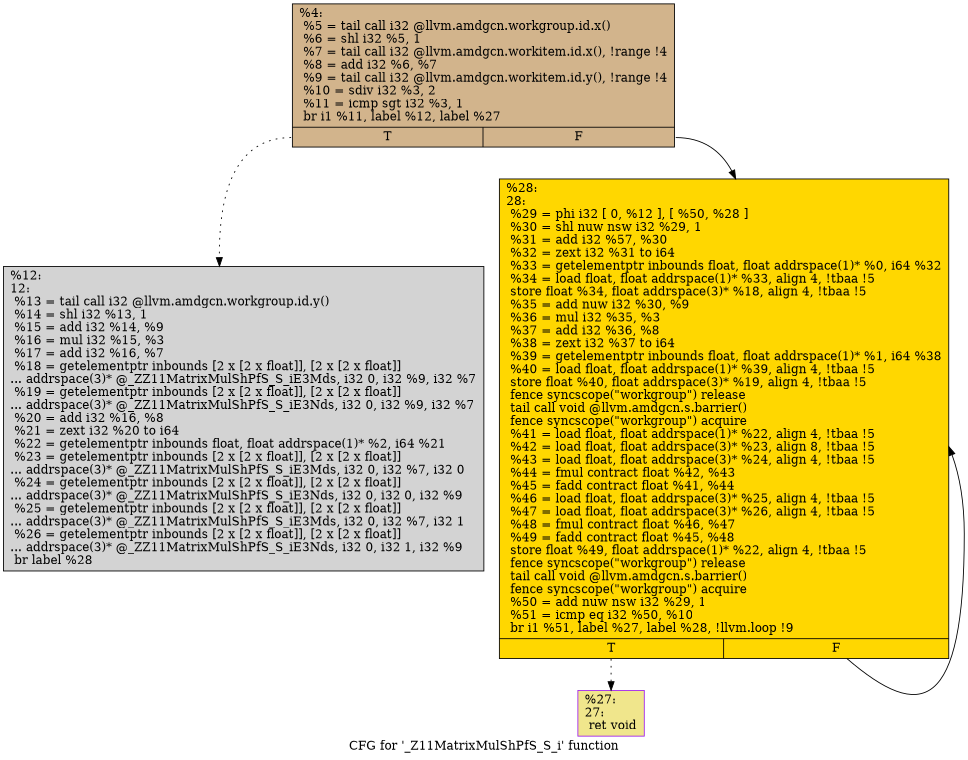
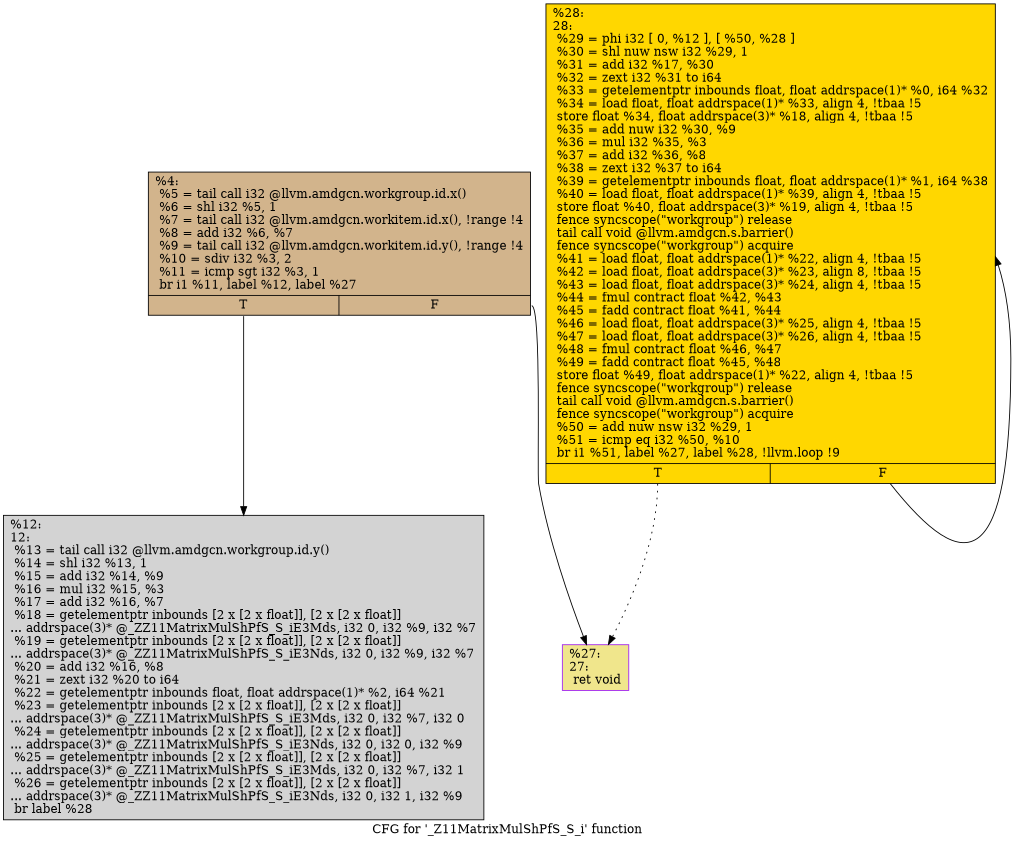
  digraph {
    label="CFG for '_Z11MatrixMulShPfS_S_i' function"
    node [color=black shape=record style=filled]
    edge [style=dotted tailport=s0]
    n1 [fillcolor=tan label="{%4:\l  %5 = tail call i32 @llvm.amdgcn.workgroup.id.x()\l  %6 = shl i32 %5, 1\l  %7 = tail call i32 @llvm.amdgcn.workitem.id.x(), !range !4\l  %8 = add i32 %6, %7\l  %9 = tail call i32 @llvm.amdgcn.workitem.id.y(), !range !4\l  %10 = sdiv i32 %3, 2\l  %11 = icmp sgt i32 %3, 1\l  br i1 %11, label %12, label %27\l|{<s0>T|<s1>F}}"]
    n2 [fillcolor=lightgrey label="{%12:\l12:                                               \l  %13 = tail call i32 @llvm.amdgcn.workgroup.id.y()\l  %14 = shl i32 %13, 1\l  %15 = add i32 %14, %9\l  %16 = mul i32 %15, %3\l  %17 = add i32 %16, %7\l  %18 = getelementptr inbounds [2 x [2 x float]], [2 x [2 x float]]\l... addrspace(3)* @_ZZ11MatrixMulShPfS_S_iE3Mds, i32 0, i32 %9, i32 %7\l  %19 = getelementptr inbounds [2 x [2 x float]], [2 x [2 x float]]\l... addrspace(3)* @_ZZ11MatrixMulShPfS_S_iE3Nds, i32 0, i32 %9, i32 %7\l  %20 = add i32 %16, %8\l  %21 = zext i32 %20 to i64\l  %22 = getelementptr inbounds float, float addrspace(1)* %2, i64 %21\l  %23 = getelementptr inbounds [2 x [2 x float]], [2 x [2 x float]]\l... addrspace(3)* @_ZZ11MatrixMulShPfS_S_iE3Mds, i32 0, i32 %7, i32 0\l  %24 = getelementptr inbounds [2 x [2 x float]], [2 x [2 x float]]\l... addrspace(3)* @_ZZ11MatrixMulShPfS_S_iE3Nds, i32 0, i32 0, i32 %9\l  %25 = getelementptr inbounds [2 x [2 x float]], [2 x [2 x float]]\l... addrspace(3)* @_ZZ11MatrixMulShPfS_S_iE3Mds, i32 0, i32 %7, i32 1\l  %26 = getelementptr inbounds [2 x [2 x float]], [2 x [2 x float]]\l... addrspace(3)* @_ZZ11MatrixMulShPfS_S_iE3Nds, i32 0, i32 1, i32 %9\l  br label %28\l}"]
    n3 [color=purple fillcolor=khaki label="{%27:\l27:                                               \l  ret void\l}"]
-   n4 [fillcolor=gold label="{%28:\l28:                                               \l  %29 = phi i32 [ 0, %12 ], [ %50, %28 ]\l  %30 = shl nuw nsw i32 %29, 1\l  %31 = add i32 %57, %30\l  %32 = zext i32 %31 to i64\l  %33 = getelementptr inbounds float, float addrspace(1)* %0, i64 %32\l  %34 = load float, float addrspace(1)* %33, align 4, !tbaa !5\l  store float %34, float addrspace(3)* %18, align 4, !tbaa !5\l  %35 = add nuw i32 %30, %9\l  %36 = mul i32 %35, %3\l  %37 = add i32 %36, %8\l  %38 = zext i32 %37 to i64\l  %39 = getelementptr inbounds float, float addrspace(1)* %1, i64 %38\l  %40 = load float, float addrspace(1)* %39, align 4, !tbaa !5\l  store float %40, float addrspace(3)* %19, align 4, !tbaa !5\l  fence syncscope(\"workgroup\") release\l  tail call void @llvm.amdgcn.s.barrier()\l  fence syncscope(\"workgroup\") acquire\l  %41 = load float, float addrspace(1)* %22, align 4, !tbaa !5\l  %42 = load float, float addrspace(3)* %23, align 8, !tbaa !5\l  %43 = load float, float addrspace(3)* %24, align 4, !tbaa !5\l  %44 = fmul contract float %42, %43\l  %45 = fadd contract float %41, %44\l  %46 = load float, float addrspace(3)* %25, align 4, !tbaa !5\l  %47 = load float, float addrspace(3)* %26, align 4, !tbaa !5\l  %48 = fmul contract float %46, %47\l  %49 = fadd contract float %45, %48\l  store float %49, float addrspace(1)* %22, align 4, !tbaa !5\l  fence syncscope(\"workgroup\") release\l  tail call void @llvm.amdgcn.s.barrier()\l  fence syncscope(\"workgroup\") acquire\l  %50 = add nuw nsw i32 %29, 1\l  %51 = icmp eq i32 %50, %10\l  br i1 %51, label %27, label %28, !llvm.loop !9\l|{<s0>T|<s1>F}}"]
-   n1 -> n2
-   n1 -> n4 [style=solid tailport=s1]
+   n4 [fillcolor=gold label="{%28:\l28:                                               \l  %29 = phi i32 [ 0, %12 ], [ %50, %28 ]\l  %30 = shl nuw nsw i32 %29, 1\l  %31 = add i32 %17, %30\l  %32 = zext i32 %31 to i64\l  %33 = getelementptr inbounds float, float addrspace(1)* %0, i64 %32\l  %34 = load float, float addrspace(1)* %33, align 4, !tbaa !5\l  store float %34, float addrspace(3)* %18, align 4, !tbaa !5\l  %35 = add nuw i32 %30, %9\l  %36 = mul i32 %35, %3\l  %37 = add i32 %36, %8\l  %38 = zext i32 %37 to i64\l  %39 = getelementptr inbounds float, float addrspace(1)* %1, i64 %38\l  %40 = load float, float addrspace(1)* %39, align 4, !tbaa !5\l  store float %40, float addrspace(3)* %19, align 4, !tbaa !5\l  fence syncscope(\"workgroup\") release\l  tail call void @llvm.amdgcn.s.barrier()\l  fence syncscope(\"workgroup\") acquire\l  %41 = load float, float addrspace(1)* %22, align 4, !tbaa !5\l  %42 = load float, float addrspace(3)* %23, align 8, !tbaa !5\l  %43 = load float, float addrspace(3)* %24, align 4, !tbaa !5\l  %44 = fmul contract float %42, %43\l  %45 = fadd contract float %41, %44\l  %46 = load float, float addrspace(3)* %25, align 4, !tbaa !5\l  %47 = load float, float addrspace(3)* %26, align 4, !tbaa !5\l  %48 = fmul contract float %46, %47\l  %49 = fadd contract float %45, %48\l  store float %49, float addrspace(1)* %22, align 4, !tbaa !5\l  fence syncscope(\"workgroup\") release\l  tail call void @llvm.amdgcn.s.barrier()\l  fence syncscope(\"workgroup\") acquire\l  %50 = add nuw nsw i32 %29, 1\l  %51 = icmp eq i32 %50, %10\l  br i1 %51, label %27, label %28, !llvm.loop !9\l|{<s0>T|<s1>F}}"]
+   n1 -> n2 [style=solid]
+   n1 -> n3 [style=solid tailport=s1]
    n4 -> n3
    n4 -> n4 [style=solid tailport=s1]
  }
